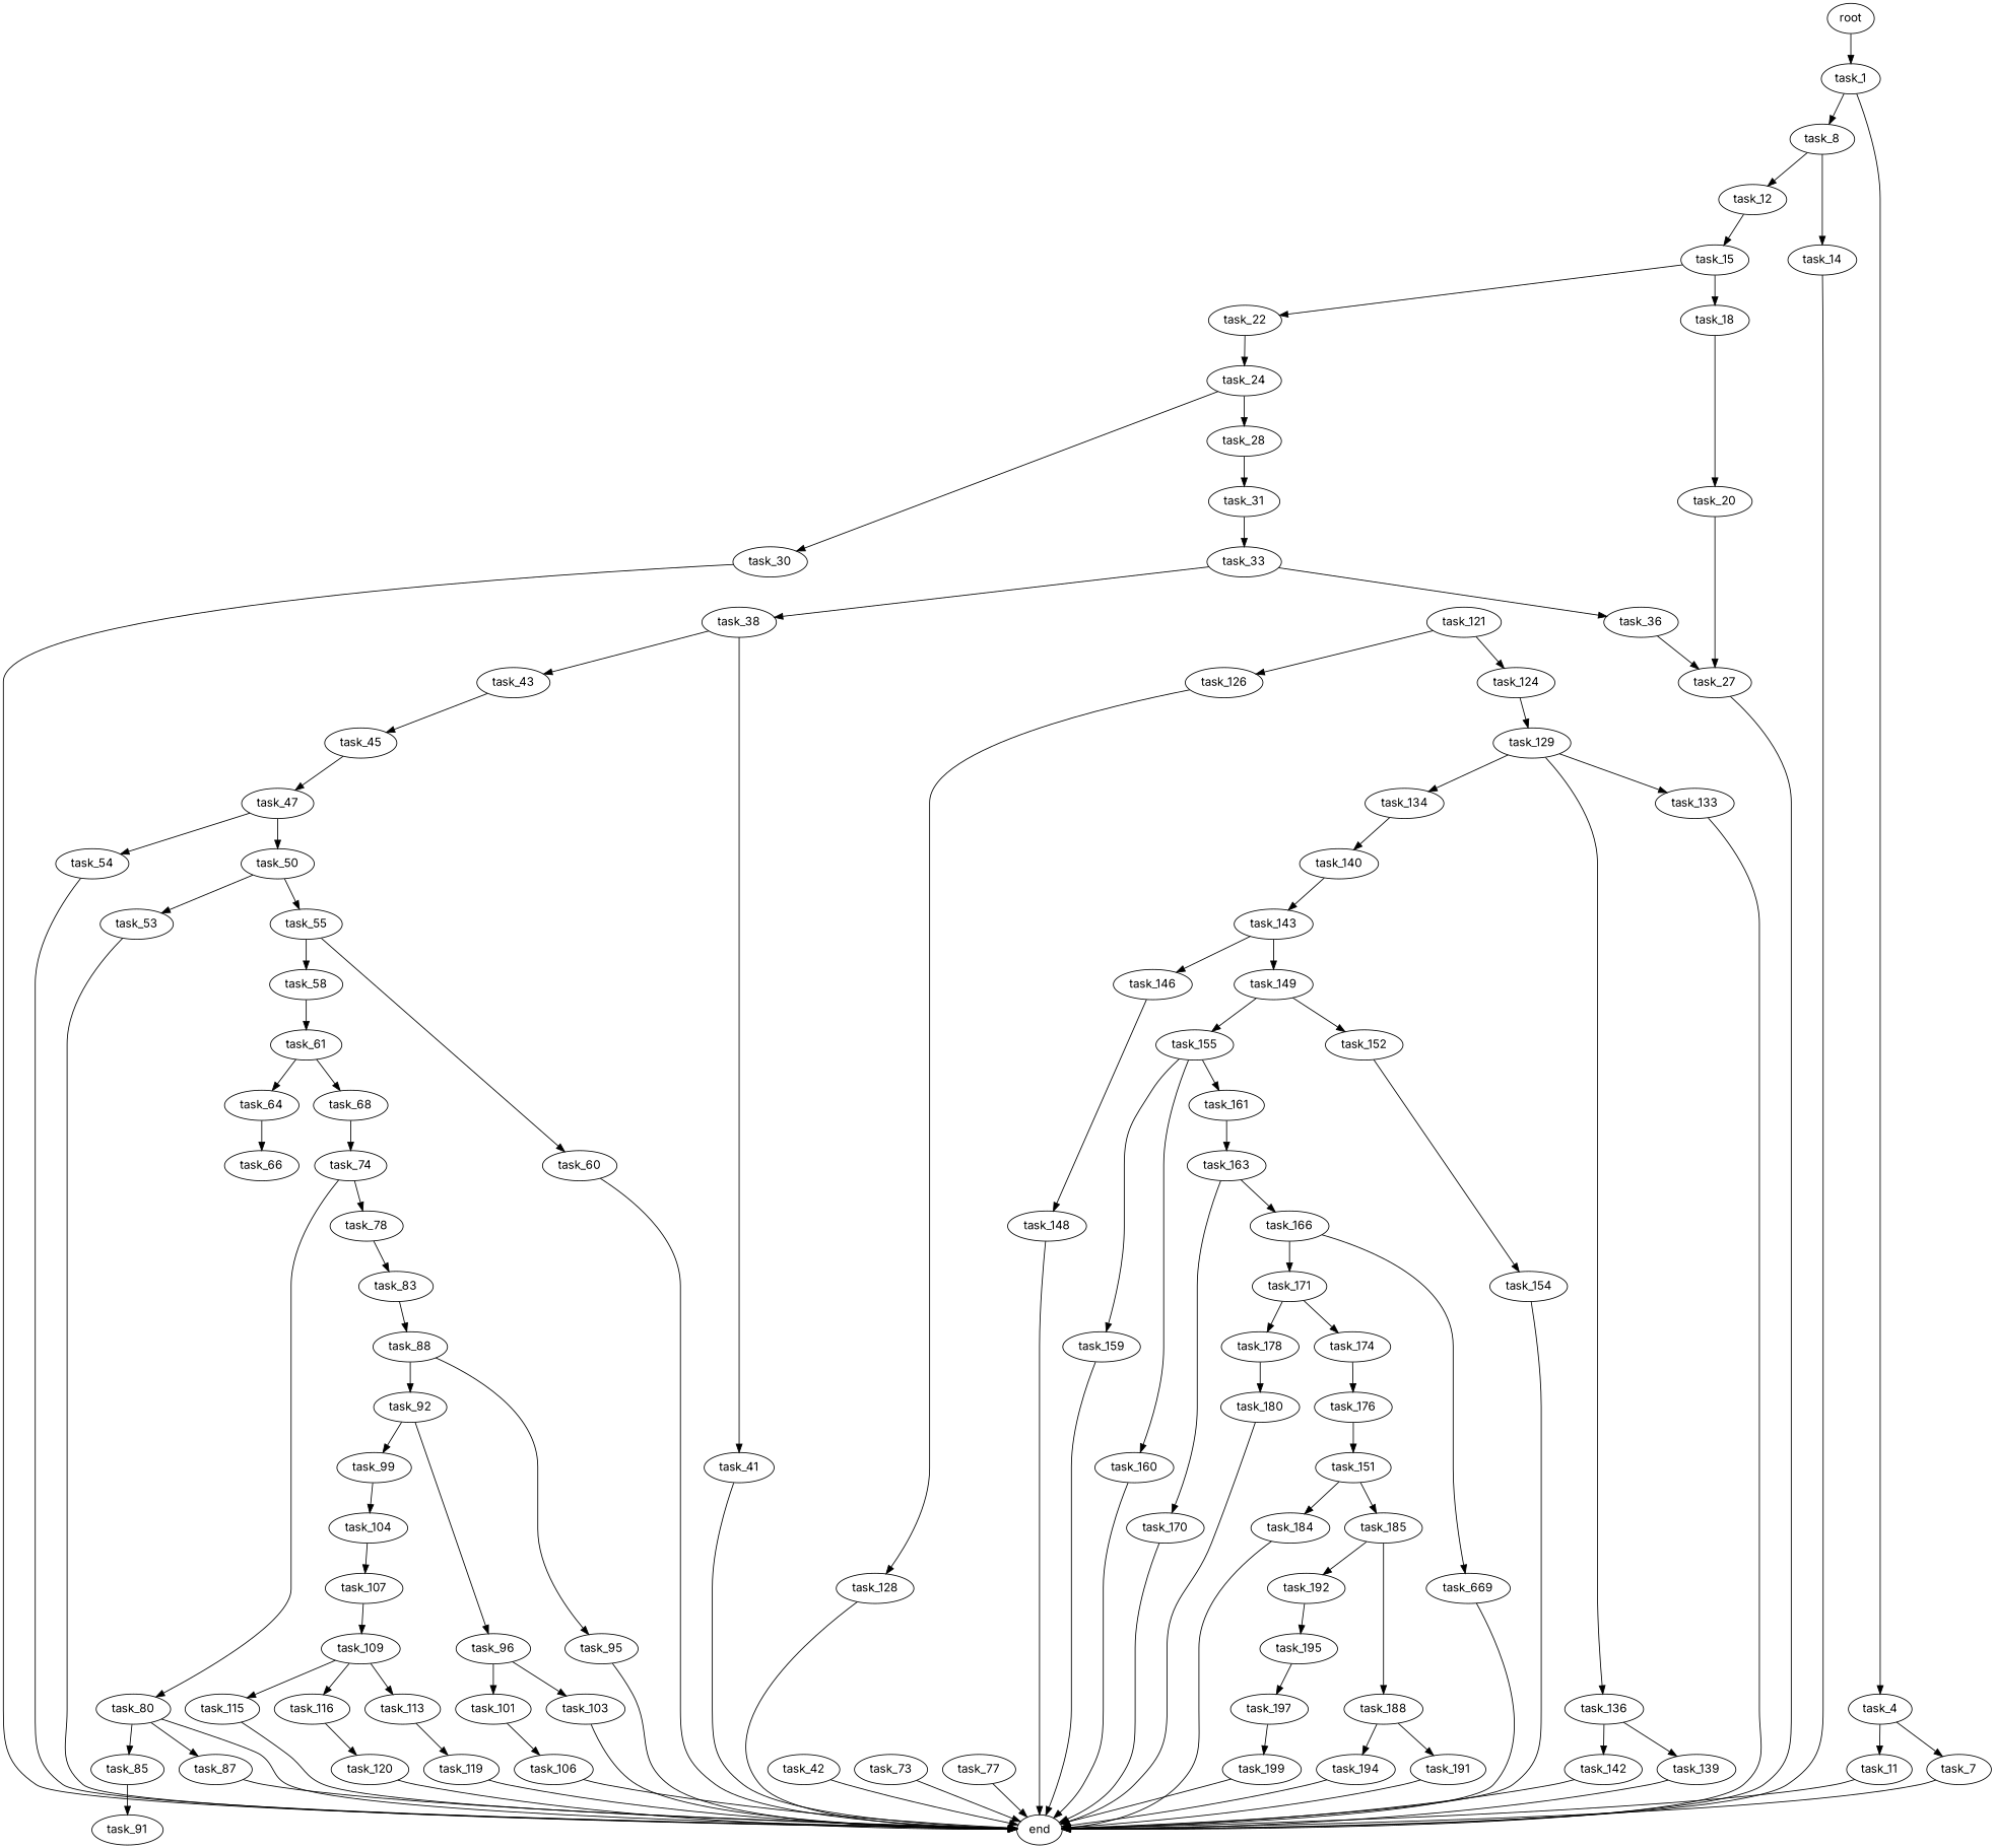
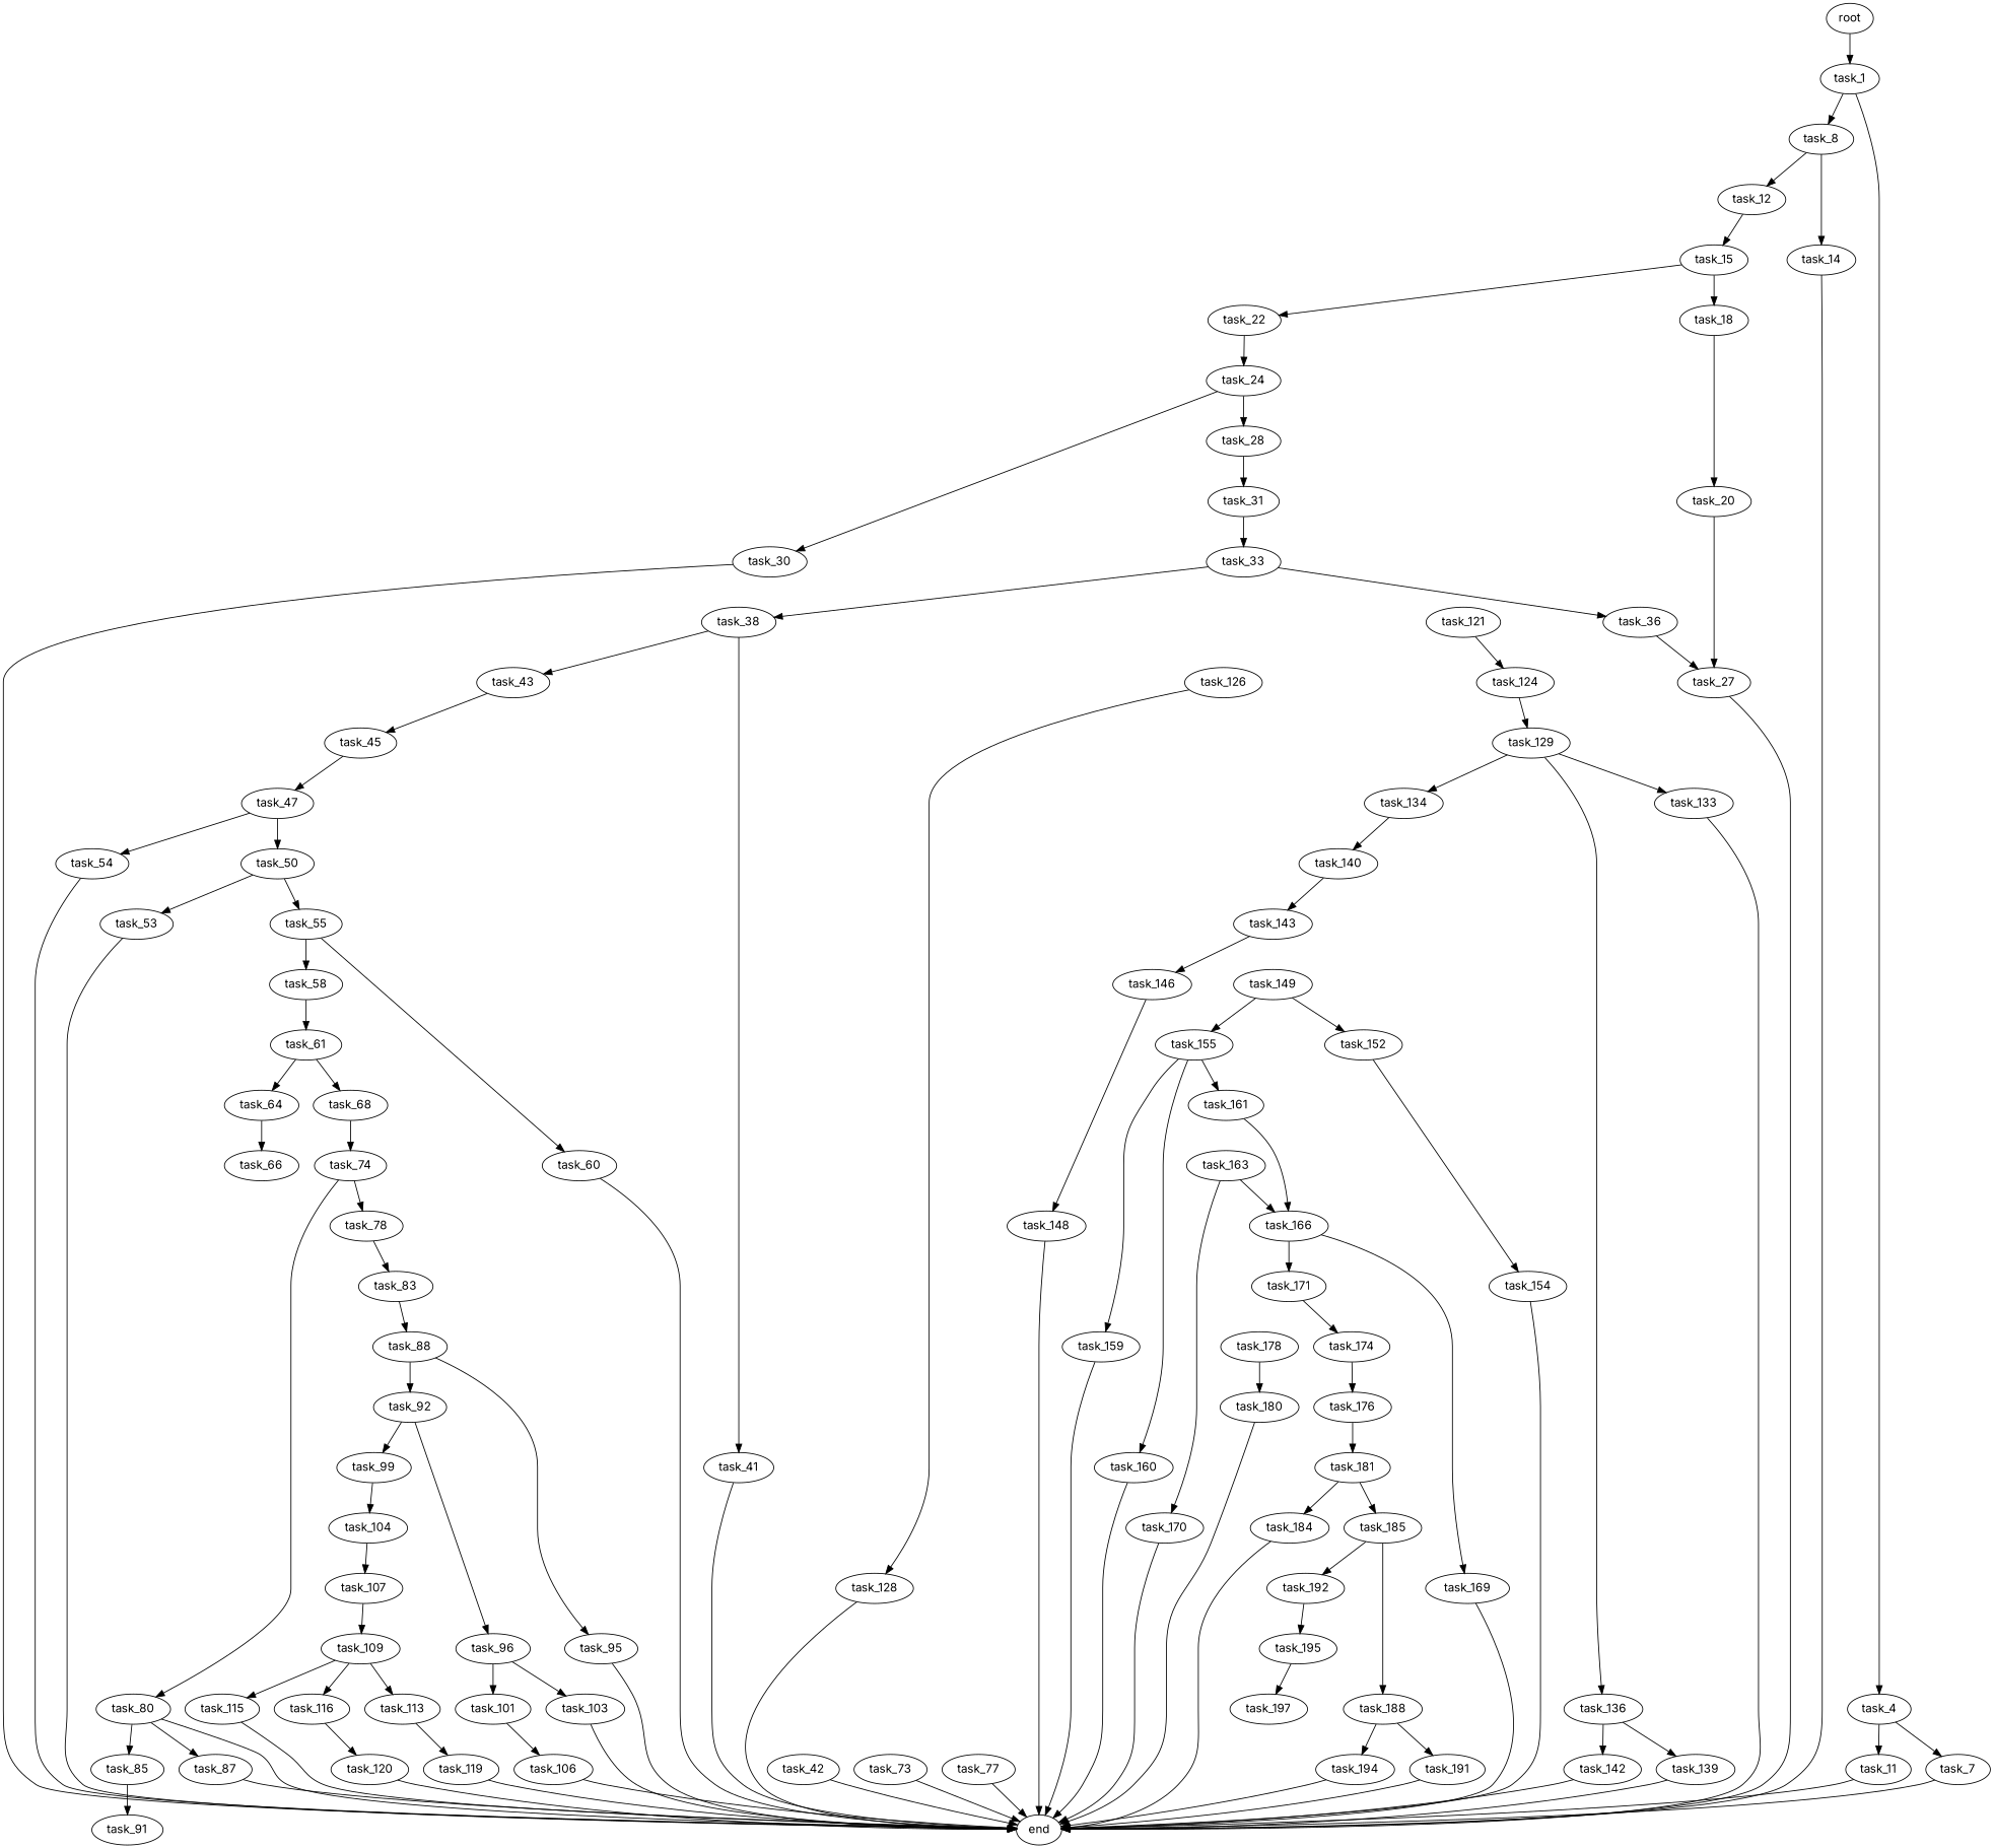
  digraph {
    fontname=Inter
    node [fontname=Inter]
    edge [fontname=Inter]
    root
    task_1
    task_4
    task_8
    task_7
    task_11
    task_12
    task_14
    end
    task_15
    task_18
    task_22
    task_20
    task_24
    task_27
    task_28
    task_30
    task_31
    task_33
    task_36
    task_38
    task_41
    task_43
    task_42
    task_45
    task_47
    task_50
    task_54
    task_53
    task_55
    task_58
    task_60
    task_61
    task_64
    task_68
    task_66
    task_74
    task_78
    task_80
    task_73
    task_77
    task_83
    task_85
    task_87
    task_88
    task_91
    task_92
    task_95
    task_96
    task_99
    task_101
    task_103
    task_104
    task_106
    task_107
    task_109
    task_113
    task_115
    task_116
    task_119
    task_120
    task_121
    task_124
    task_126
    task_129
    task_128
    task_133
    task_134
    task_136
    task_140
    task_139
    task_142
    task_143
    task_146
    task_149
    task_148
    task_152
    task_155
    task_154
    task_159
    task_160
    task_161
    task_163
    task_166
    task_170
-   task_169 [label=task_669]
+   task_169
    task_171
    task_174
    task_178
    task_176
    task_180
-   task_181 [label=task_151]
+   task_181
    task_184
    task_185
    task_188
    task_192
    task_191
    task_194
    task_195
    task_197
-   task_199
    root -> task_1
    task_1 -> task_4
    task_1 -> task_8
    task_4 -> task_7
    task_4 -> task_11
    task_8 -> task_12
    task_8 -> task_14
    task_7 -> end
    task_11 -> end
    task_12 -> task_15
    task_14 -> end
    task_15 -> task_18
    task_15 -> task_22
    task_18 -> task_20
    task_22 -> task_24
    task_20 -> task_27
    task_24 -> task_28
    task_24 -> task_30
    task_27 -> end
    task_28 -> task_31
    task_30 -> end
    task_31 -> task_33
    task_33 -> task_36
    task_33 -> task_38
    task_36 -> task_27
    task_38 -> task_41
    task_38 -> task_43
    task_41 -> end
    task_43 -> task_45
    task_42 -> end
    task_45 -> task_47
    task_47 -> task_50
    task_47 -> task_54
    task_50 -> task_53
    task_50 -> task_55
    task_54 -> end
    task_53 -> end
    task_55 -> task_58
    task_55 -> task_60
    task_58 -> task_61
    task_60 -> end
    task_61 -> task_64
    task_61 -> task_68
    task_64 -> task_66
    task_68 -> task_74
    task_74 -> task_78
    task_74 -> task_80
    task_78 -> task_83
    task_80 -> end
    task_80 -> task_85
    task_80 -> task_87
    task_73 -> end
    task_77 -> end
    task_83 -> task_88
    task_85 -> task_91
    task_87 -> end
    task_88 -> task_92
    task_88 -> task_95
    task_92 -> task_96
    task_92 -> task_99
    task_95 -> end
    task_96 -> task_101
    task_96 -> task_103
    task_99 -> task_104
    task_101 -> task_106
    task_103 -> end
    task_104 -> task_107
    task_106 -> end
    task_107 -> task_109
    task_109 -> task_113
    task_109 -> task_115
    task_109 -> task_116
    task_113 -> task_119
    task_115 -> end
    task_116 -> task_120
    task_119 -> end
    task_120 -> end
    task_121 -> task_124
-   task_121 -> task_126
    task_124 -> task_129
    task_126 -> task_128
    task_129 -> task_133
    task_129 -> task_134
    task_129 -> task_136
    task_128 -> end
    task_133 -> end
    task_134 -> task_140
    task_136 -> task_139
    task_136 -> task_142
    task_140 -> task_143
    task_139 -> end
    task_142 -> end
    task_143 -> task_146
-   task_143 -> task_149
    task_146 -> task_148
    task_149 -> task_152
    task_149 -> task_155
    task_148 -> end
    task_152 -> task_154
    task_155 -> task_159
    task_155 -> task_160
    task_155 -> task_161
    task_154 -> end
    task_159 -> end
    task_160 -> end
-   task_161 -> task_163
+   task_161 -> task_166
    task_163 -> task_166
    task_163 -> task_170
    task_166 -> task_169
    task_166 -> task_171
    task_170 -> end
    task_169 -> end
    task_171 -> task_174
-   task_171 -> task_178
    task_174 -> task_176
    task_178 -> task_180
    task_176 -> task_181
    task_180 -> end
    task_181 -> task_184
    task_181 -> task_185
    task_184 -> end
    task_185 -> task_188
    task_185 -> task_192
    task_188 -> task_191
    task_188 -> task_194
    task_192 -> task_195
    task_191 -> end
    task_194 -> end
    task_195 -> task_197
-   task_197 -> task_199
-   task_199 -> end
  }
